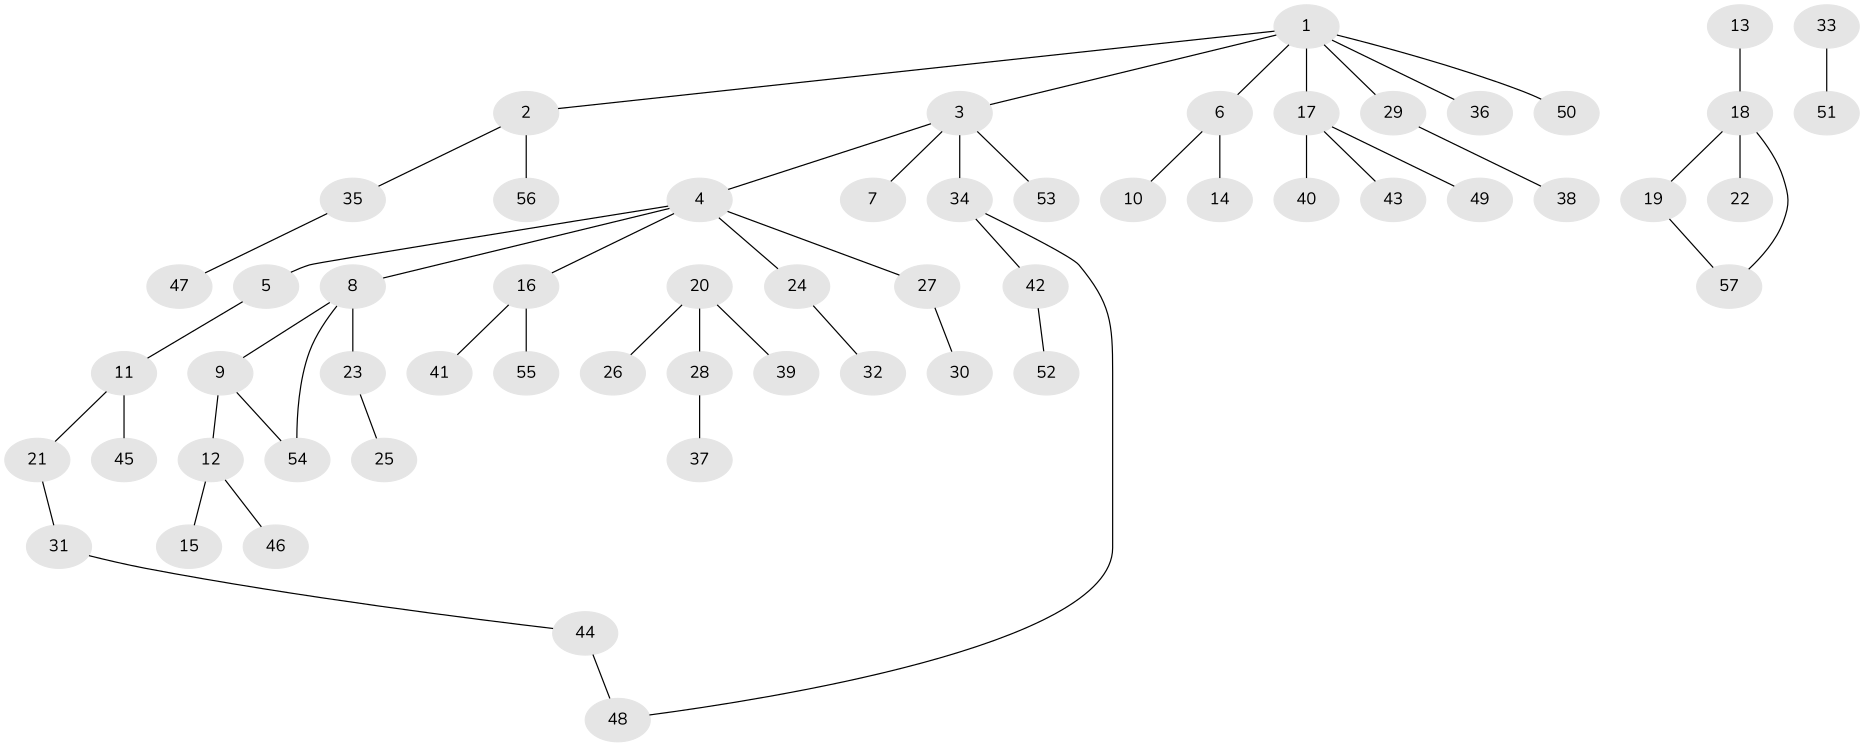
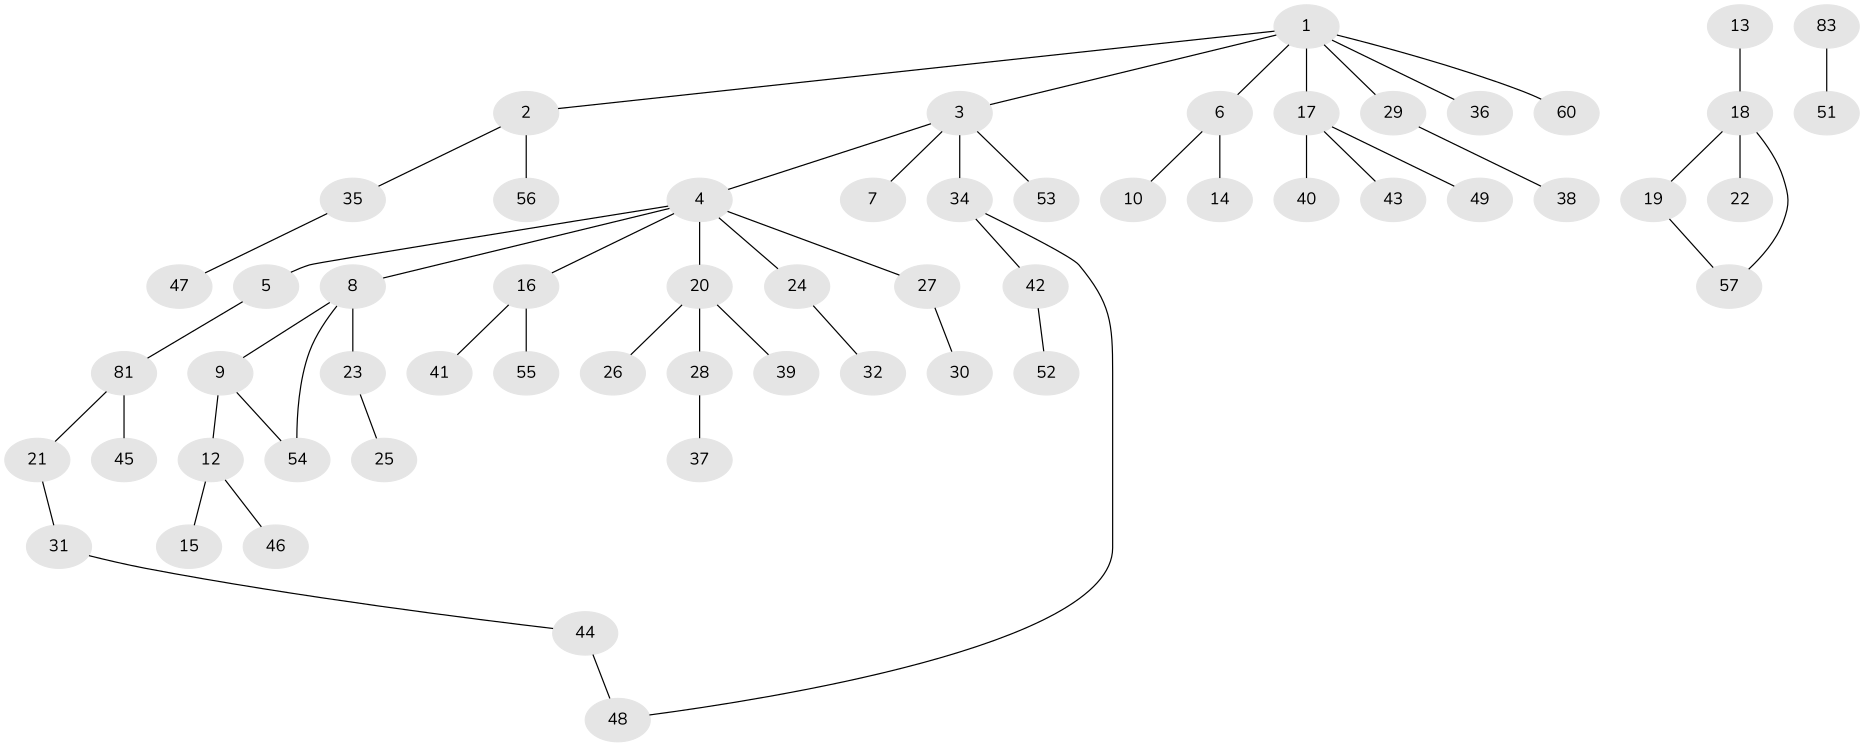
  graph {
    fontname=Nunito
    node [color=gray90 fontname=Nunito style=filled]
    edge [fontname=Nunito]
    1
    2
    3
    6
    17
    29
    36
-   50
+   50 [label=60]
    35
    56
    4
    7
    34
    53
    10
    14
    40
    43
    49
    38
    47
    5
    8
    16
    20
    24
    27
    42
    48
-   11
+   11 [label=81]
    9
    23
    54
    41
    55
    26
    28
    39
    32
    30
    21
    45
    13
    18
    12
    25
    15
    46
-   33
+   33 [label=83]
    51
    31
    19
    22
    57
    37
    44
    52
    1 -- 2
    1 -- 3
    1 -- 6
    1 -- 17
    1 -- 29
    1 -- 36
    1 -- 50
    2 -- 35
    2 -- 56
    3 -- 4
    3 -- 7
    3 -- 34
    3 -- 53
    6 -- 10
    6 -- 14
    17 -- 40
    17 -- 43
    17 -- 49
    29 -- 38
    35 -- 47
    4 -- 5
    4 -- 8
    4 -- 16
+   4 -- 20
    4 -- 24
    4 -- 27
    34 -- 42
    34 -- 48
    5 -- 11
    8 -- 9
    8 -- 23
    8 -- 54
    16 -- 41
    16 -- 55
    20 -- 26
    20 -- 28
    20 -- 39
    24 -- 32
    27 -- 30
    42 -- 52
    11 -- 21
    11 -- 45
    9 -- 54
    9 -- 12
    23 -- 25
    28 -- 37
    21 -- 31
    13 -- 18
    18 -- 19
    18 -- 22
    18 -- 57
    12 -- 15
    12 -- 46
    33 -- 51
    31 -- 44
    19 -- 57
    44 -- 48
  }
